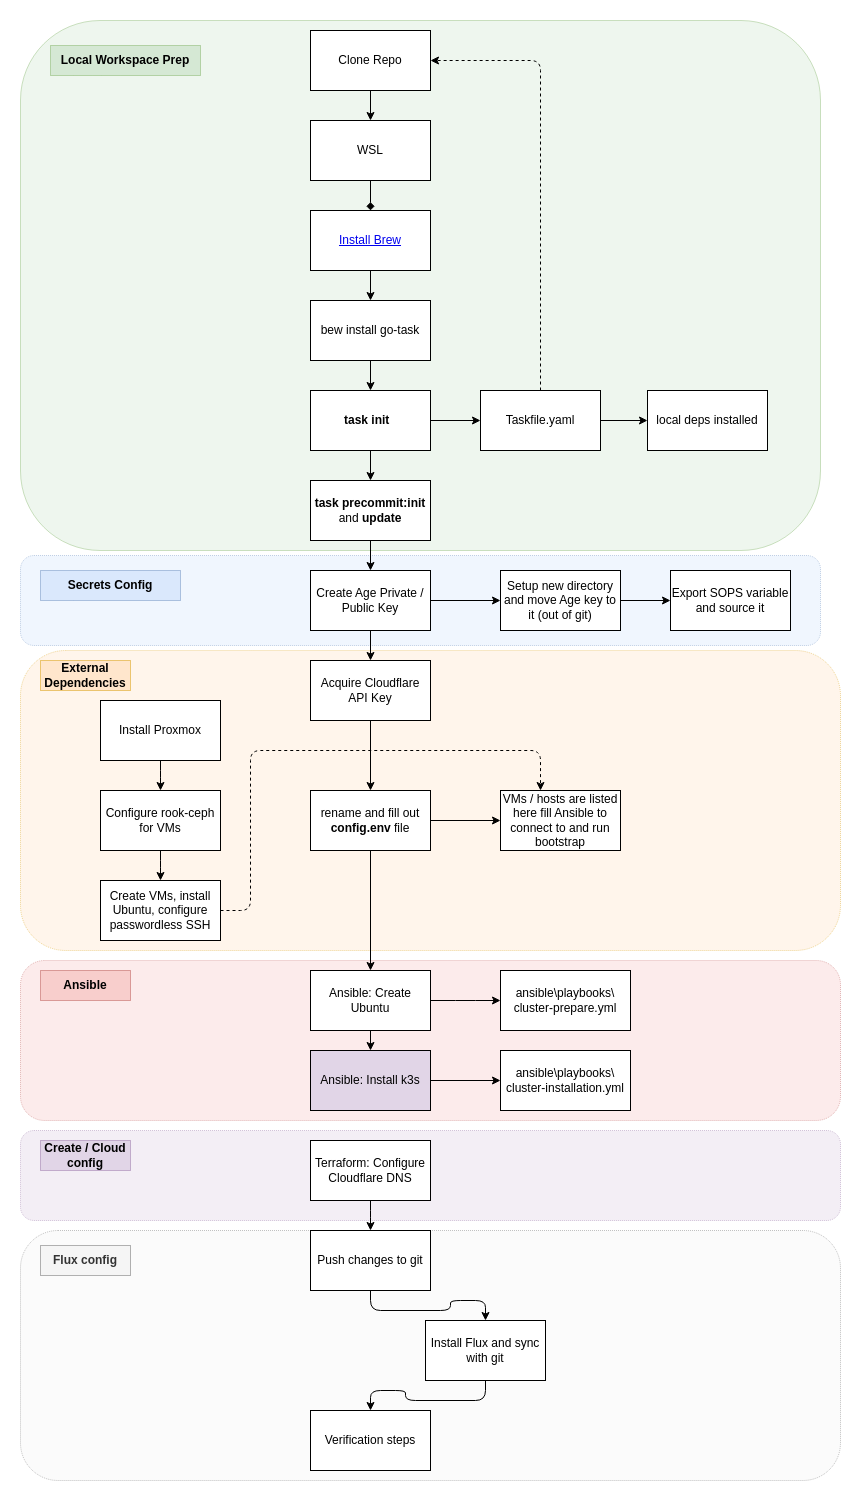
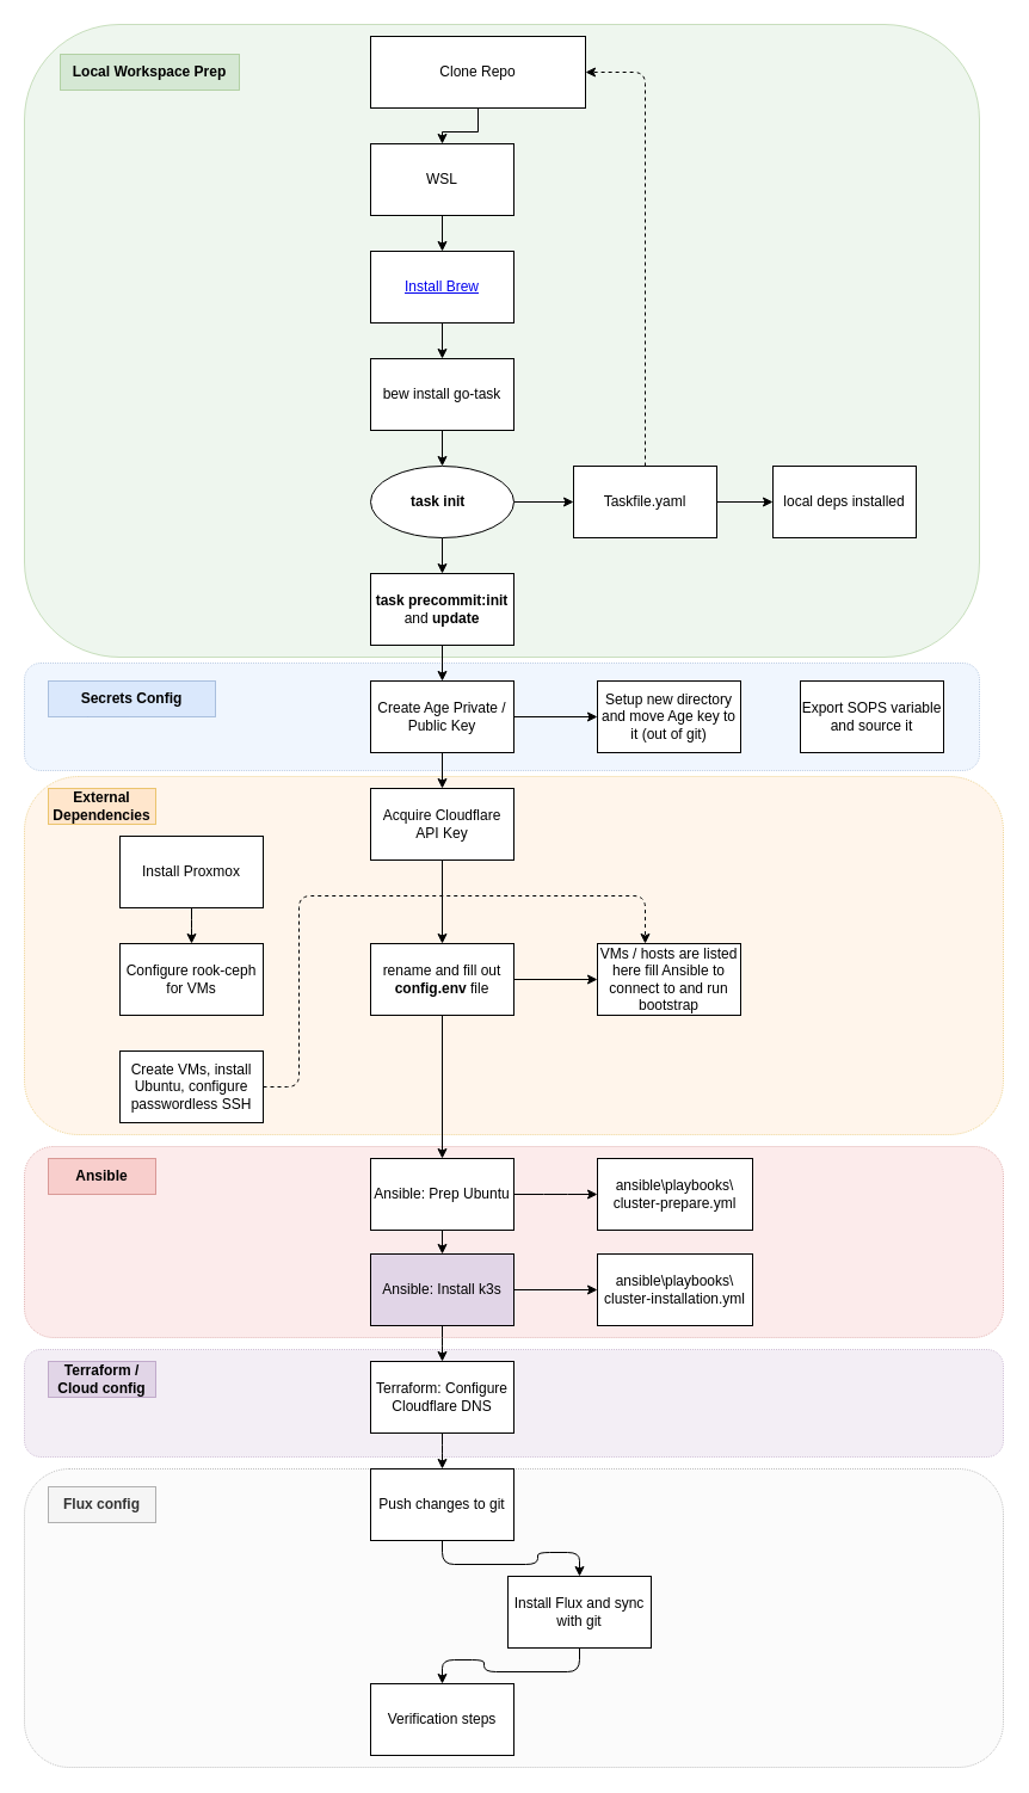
  <mxCell id="0" />
  <mxCell id="1" parent="0" />
  <mxCell id="2" value="" style="rounded=1;whiteSpace=wrap;html=1;dashed=1;dashPattern=1 1;fillStyle=auto;fontFamily=Helvetica;opacity=40;fillColor=#f5f5f5;strokeColor=#666666;fontColor=#333333;" parent="1" vertex="1"><mxGeometry x="20" y="1230" width="820" height="250" as="geometry" /></mxCell>
  <mxCell id="3" value="" style="rounded=1;whiteSpace=wrap;html=1;dashed=1;dashPattern=1 1;fillStyle=auto;fontFamily=Helvetica;opacity=40;fillColor=#e1d5e7;strokeColor=#9673a6;" parent="1" vertex="1"><mxGeometry x="20" y="1130" width="820" height="90" as="geometry" /></mxCell>
  <mxCell id="4" value="" style="rounded=1;whiteSpace=wrap;html=1;fillColor=#d5e8d4;strokeColor=#82b366;opacity=40;" parent="1" vertex="1"><mxGeometry x="20" y="20" width="800" height="530" as="geometry" /></mxCell>
  <mxCell id="5" value="" style="rounded=1;whiteSpace=wrap;html=1;dashed=1;dashPattern=1 1;fillStyle=auto;fontFamily=Helvetica;opacity=40;fillColor=#dae8fc;strokeColor=#6c8ebf;" parent="1" vertex="1"><mxGeometry x="20" y="555" width="800" height="90" as="geometry" /></mxCell>
  <mxCell id="6" value="" style="rounded=1;whiteSpace=wrap;html=1;dashed=1;dashPattern=1 1;fillStyle=auto;fontFamily=Helvetica;opacity=40;fillColor=#f8cecc;strokeColor=#b85450;" parent="1" vertex="1"><mxGeometry x="20" y="960" width="820" height="160" as="geometry" /></mxCell>
  <mxCell id="7" value="" style="rounded=1;whiteSpace=wrap;html=1;dashed=1;dashPattern=1 1;fillStyle=auto;fontFamily=Helvetica;opacity=40;fillColor=#ffe6cc;strokeColor=#d79b00;" parent="1" vertex="1"><mxGeometry x="20" y="650" width="820" height="300" as="geometry" /></mxCell>
  <mxCell id="8" value="" style="edgeStyle=orthogonalEdgeStyle;rounded=0;orthogonalLoop=1;jettySize=auto;html=1;" parent="1" source="9" target="11" edge="1"><mxGeometry relative="1" as="geometry" /></mxCell>
- <mxCell id="9" value="Clone Repo" style="rounded=0;whiteSpace=wrap;html=1;" parent="1" vertex="1"><mxGeometry x="310" y="30" width="120" height="60" as="geometry" /></mxCell>
- <mxCell id="10" value="" style="edgeStyle=orthogonalEdgeStyle;rounded=0;orthogonalLoop=1;jettySize=auto;html=1;endArrow=diamond;" parent="1" source="11" target="13" edge="1"><mxGeometry relative="1" as="geometry" /></mxCell>
+ <mxCell id="9" value="Clone Repo" style="rounded=0;whiteSpace=wrap;html=1;" parent="1" vertex="1"><mxGeometry x="310" y="30" width="180" height="60" as="geometry" /></mxCell>
+ <mxCell id="10" value="" style="edgeStyle=orthogonalEdgeStyle;rounded=0;orthogonalLoop=1;jettySize=auto;html=1;" parent="1" source="11" target="13" edge="1"><mxGeometry relative="1" as="geometry" /></mxCell>
  <mxCell id="11" value="WSL" style="whiteSpace=wrap;html=1;rounded=0;fontFamily=Helvetica;fontSize=12;fontColor=default;align=center;strokeColor=default;fillColor=default;" parent="1" vertex="1"><mxGeometry x="310" y="120" width="120" height="60" as="geometry" /></mxCell>
  <mxCell id="12" value="" style="edgeStyle=orthogonalEdgeStyle;rounded=0;orthogonalLoop=1;jettySize=auto;html=1;" parent="1" source="13" target="15" edge="1"><mxGeometry relative="1" as="geometry" /></mxCell>
  <mxCell id="13" value="&lt;a href=&quot;https://linux.how2shout.com/install-brew-on-wsl-windows-subsystem-for-linux/&quot;&gt;Install Brew&lt;/a&gt;" style="whiteSpace=wrap;html=1;rounded=0;" parent="1" vertex="1"><mxGeometry x="310" y="210" width="120" height="60" as="geometry" /></mxCell>
  <mxCell id="14" value="" style="edgeStyle=orthogonalEdgeStyle;rounded=0;orthogonalLoop=1;jettySize=auto;html=1;" parent="1" source="15" target="18" edge="1"><mxGeometry relative="1" as="geometry" /></mxCell>
  <mxCell id="15" value="bew install go-task" style="whiteSpace=wrap;html=1;rounded=0;" parent="1" vertex="1"><mxGeometry x="310" y="300" width="120" height="60" as="geometry" /></mxCell>
  <mxCell id="16" value="" style="edgeStyle=orthogonalEdgeStyle;rounded=0;orthogonalLoop=1;jettySize=auto;html=1;" parent="1" source="18" target="21" edge="1"><mxGeometry relative="1" as="geometry" /></mxCell>
  <mxCell id="17" style="edgeStyle=orthogonalEdgeStyle;rounded=1;orthogonalLoop=1;jettySize=auto;html=1;entryX=0;entryY=0.5;entryDx=0;entryDy=0;" parent="1" source="18" target="53" edge="1"><mxGeometry relative="1" as="geometry" /></mxCell>
- <mxCell id="18" value="&lt;b&gt;task init&amp;nbsp;&amp;nbsp;&lt;/b&gt;" style="whiteSpace=wrap;html=1;rounded=0;" parent="1" vertex="1"><mxGeometry x="310" y="390" width="120" height="60" as="geometry" /></mxCell>
+ <mxCell id="18" value="&lt;b&gt;task init&amp;nbsp;&amp;nbsp;&lt;/b&gt;" style="ellipse;whiteSpace=wrap;html=1;" parent="1" vertex="1"><mxGeometry x="310" y="390" width="120" height="60" as="geometry" /></mxCell>
  <mxCell id="19" value="local deps installed" style="whiteSpace=wrap;html=1;rounded=0;" parent="1" vertex="1"><mxGeometry x="647" y="390" width="120" height="60" as="geometry" /></mxCell>
  <mxCell id="20" value="" style="edgeStyle=orthogonalEdgeStyle;rounded=0;orthogonalLoop=1;jettySize=auto;html=1;" parent="1" source="21" target="24" edge="1"><mxGeometry relative="1" as="geometry" /></mxCell>
  <mxCell id="21" value="&lt;b&gt;task precommit:init&lt;/b&gt; and &lt;b&gt;update&lt;/b&gt;" style="whiteSpace=wrap;html=1;rounded=0;" parent="1" vertex="1"><mxGeometry x="310" y="480" width="120" height="60" as="geometry" /></mxCell>
  <mxCell id="22" value="" style="edgeStyle=orthogonalEdgeStyle;rounded=0;orthogonalLoop=1;jettySize=auto;html=1;" parent="1" source="24" target="26" edge="1"><mxGeometry relative="1" as="geometry" /></mxCell>
  <mxCell id="23" value="" style="edgeStyle=orthogonalEdgeStyle;rounded=0;orthogonalLoop=1;jettySize=auto;html=1;" parent="1" source="24" target="29" edge="1"><mxGeometry relative="1" as="geometry" /></mxCell>
  <mxCell id="24" value="Create Age Private / Public Key" style="whiteSpace=wrap;html=1;rounded=0;" parent="1" vertex="1"><mxGeometry x="310" y="570" width="120" height="60" as="geometry" /></mxCell>
- <mxCell id="25" value="" style="edgeStyle=orthogonalEdgeStyle;rounded=0;orthogonalLoop=1;jettySize=auto;html=1;" parent="1" source="26" target="27" edge="1"><mxGeometry relative="1" as="geometry" /></mxCell>
  <mxCell id="26" value="Setup new directory and move Age key to it (out of git)" style="whiteSpace=wrap;html=1;rounded=0;" parent="1" vertex="1"><mxGeometry x="500" y="570" width="120" height="60" as="geometry" /></mxCell>
  <mxCell id="27" value="Export SOPS variable and source it" style="whiteSpace=wrap;html=1;rounded=0;" parent="1" vertex="1"><mxGeometry x="670" y="570" width="120" height="60" as="geometry" /></mxCell>
  <mxCell id="28" value="" style="edgeStyle=orthogonalEdgeStyle;rounded=0;orthogonalLoop=1;jettySize=auto;html=1;" parent="1" source="29" target="32" edge="1"><mxGeometry relative="1" as="geometry" /></mxCell>
  <mxCell id="29" value="Acquire Cloudflare API Key" style="whiteSpace=wrap;html=1;rounded=0;" parent="1" vertex="1"><mxGeometry x="310" y="660" width="120" height="60" as="geometry" /></mxCell>
  <mxCell id="30" value="" style="edgeStyle=orthogonalEdgeStyle;rounded=0;orthogonalLoop=1;jettySize=auto;html=1;" parent="1" source="32" target="33" edge="1"><mxGeometry relative="1" as="geometry" /></mxCell>
  <mxCell id="31" value="" style="edgeStyle=orthogonalEdgeStyle;rounded=1;orthogonalLoop=1;jettySize=auto;html=1;" parent="1" source="32" target="40" edge="1"><mxGeometry relative="1" as="geometry" /></mxCell>
  <mxCell id="32" value="rename and fill out &lt;b&gt;config.env&lt;/b&gt; file" style="whiteSpace=wrap;html=1;rounded=0;" parent="1" vertex="1"><mxGeometry x="310" y="790" width="120" height="60" as="geometry" /></mxCell>
  <mxCell id="33" value="VMs / hosts are listed here fill Ansible to connect to and run bootstrap" style="whiteSpace=wrap;html=1;rounded=0;" parent="1" vertex="1"><mxGeometry x="500" y="790" width="120" height="60" as="geometry" /></mxCell>
  <mxCell id="34" value="" style="edgeStyle=orthogonalEdgeStyle;rounded=1;orthogonalLoop=1;jettySize=auto;html=1;" parent="1" source="35" target="55" edge="1"><mxGeometry relative="1" as="geometry" /></mxCell>
  <mxCell id="35" value="Install Proxmox" style="rounded=0;whiteSpace=wrap;html=1;" parent="1" vertex="1"><mxGeometry x="100" y="700" width="120" height="60" as="geometry" /></mxCell>
  <mxCell id="36" style="rounded=1;orthogonalLoop=1;jettySize=auto;html=1;dashed=1;edgeStyle=orthogonalEdgeStyle;" parent="1" source="37" target="33" edge="1"><mxGeometry relative="1" as="geometry"><mxPoint x="540" y="750" as="targetPoint" /><Array as="points"><mxPoint x="250" y="910" /><mxPoint x="250" y="750" /><mxPoint x="540" y="750" /></Array></mxGeometry></mxCell>
  <mxCell id="37" value="Create VMs, install Ubuntu, configure passwordless SSH" style="whiteSpace=wrap;html=1;rounded=0;" parent="1" vertex="1"><mxGeometry x="100" y="880" width="120" height="60" as="geometry" /></mxCell>
  <mxCell id="38" value="" style="edgeStyle=orthogonalEdgeStyle;rounded=1;orthogonalLoop=1;jettySize=auto;html=1;" parent="1" source="40" target="43" edge="1"><mxGeometry relative="1" as="geometry" /></mxCell>
  <mxCell id="39" value="" style="edgeStyle=orthogonalEdgeStyle;rounded=1;orthogonalLoop=1;jettySize=auto;html=1;" parent="1" source="40" edge="1"><mxGeometry relative="1" as="geometry"><mxPoint x="500" y="1000" as="targetPoint" /></mxGeometry></mxCell>
- <mxCell id="40" value="Ansible: Create Ubuntu" style="whiteSpace=wrap;html=1;rounded=0;" parent="1" vertex="1"><mxGeometry x="310" y="970" width="120" height="60" as="geometry" /></mxCell>
+ <mxCell id="40" value="Ansible: Prep Ubuntu" style="whiteSpace=wrap;html=1;rounded=0;" parent="1" vertex="1"><mxGeometry x="310" y="970" width="120" height="60" as="geometry" /></mxCell>
+ <mxCell id="41" value="" style="edgeStyle=orthogonalEdgeStyle;rounded=1;orthogonalLoop=1;jettySize=auto;html=1;" parent="1" source="43" target="45" edge="1"><mxGeometry relative="1" as="geometry" /></mxCell>
  <mxCell id="42" value="" style="edgeStyle=orthogonalEdgeStyle;rounded=1;orthogonalLoop=1;jettySize=auto;html=1;fontFamily=Helvetica;" parent="1" source="43" target="61" edge="1"><mxGeometry relative="1" as="geometry" /></mxCell>
  <mxCell id="43" value="Ansible: Install k3s" style="whiteSpace=wrap;html=1;rounded=0;fillColor=#e1d5e7;" parent="1" vertex="1"><mxGeometry x="310" y="1050" width="120" height="60" as="geometry" /></mxCell>
  <mxCell id="44" value="" style="edgeStyle=orthogonalEdgeStyle;rounded=1;orthogonalLoop=1;jettySize=auto;html=1;" parent="1" source="45" target="47" edge="1"><mxGeometry relative="1" as="geometry" /></mxCell>
  <mxCell id="45" value="Terraform: Configure Cloudflare DNS" style="whiteSpace=wrap;html=1;rounded=0;" parent="1" vertex="1"><mxGeometry x="310" y="1140" width="120" height="60" as="geometry" /></mxCell>
  <mxCell id="46" value="" style="edgeStyle=orthogonalEdgeStyle;rounded=1;orthogonalLoop=1;jettySize=auto;html=1;" parent="1" source="47" target="49" edge="1"><mxGeometry relative="1" as="geometry" /></mxCell>
  <mxCell id="47" value="Push changes to git" style="whiteSpace=wrap;html=1;rounded=0;" parent="1" vertex="1"><mxGeometry x="310" y="1230" width="120" height="60" as="geometry" /></mxCell>
  <mxCell id="48" value="" style="edgeStyle=orthogonalEdgeStyle;rounded=1;orthogonalLoop=1;jettySize=auto;html=1;" parent="1" source="49" target="50" edge="1"><mxGeometry relative="1" as="geometry" /></mxCell>
  <mxCell id="49" value="Install Flux and sync with git" style="whiteSpace=wrap;html=1;rounded=0;" parent="1" vertex="1"><mxGeometry x="425" y="1320" width="120" height="60" as="geometry" /></mxCell>
  <mxCell id="50" value="Verification steps" style="whiteSpace=wrap;html=1;rounded=0;" parent="1" vertex="1"><mxGeometry x="310" y="1410" width="120" height="60" as="geometry" /></mxCell>
  <mxCell id="51" style="edgeStyle=orthogonalEdgeStyle;rounded=1;orthogonalLoop=1;jettySize=auto;html=1;" parent="1" source="53" target="19" edge="1"><mxGeometry relative="1" as="geometry" /></mxCell>
  <mxCell id="52" style="edgeStyle=orthogonalEdgeStyle;rounded=1;orthogonalLoop=1;jettySize=auto;html=1;entryX=1;entryY=0.5;entryDx=0;entryDy=0;dashed=1;" parent="1" source="53" target="9" edge="1"><mxGeometry relative="1" as="geometry"><Array as="points"><mxPoint x="540" y="60" /></Array></mxGeometry></mxCell>
  <mxCell id="53" value="Taskfile.yaml" style="rounded=0;whiteSpace=wrap;html=1;" parent="1" vertex="1"><mxGeometry x="480" y="390" width="120" height="60" as="geometry" /></mxCell>
- <mxCell id="54" style="edgeStyle=orthogonalEdgeStyle;rounded=1;orthogonalLoop=1;jettySize=auto;html=1;entryX=0.5;entryY=0;entryDx=0;entryDy=0;" parent="1" source="55" target="37" edge="1"><mxGeometry relative="1" as="geometry" /></mxCell>
  <mxCell id="55" value="Configure rook-ceph for VMs" style="whiteSpace=wrap;html=1;rounded=0;" parent="1" vertex="1"><mxGeometry x="100" y="790" width="120" height="60" as="geometry" /></mxCell>
  <mxCell id="56" value="ansible\playbooks\ cluster-prepare.yml" style="whiteSpace=wrap;html=1;rounded=0;" parent="1" vertex="1"><mxGeometry x="500" y="970" width="130" height="60" as="geometry" /></mxCell>
  <mxCell id="57" value="Local Workspace Prep" style="text;html=1;strokeColor=#82b366;fillColor=#d5e8d4;align=center;verticalAlign=middle;whiteSpace=wrap;rounded=0;fontFamily=Helvetica;fontStyle=1;fillStyle=auto;dashed=1;dashPattern=1 1;" parent="1" vertex="1"><mxGeometry x="50" y="45" width="150" height="30" as="geometry" /></mxCell>
  <mxCell id="58" value="Secrets Config" style="text;html=1;strokeColor=#6c8ebf;fillColor=#dae8fc;align=center;verticalAlign=middle;whiteSpace=wrap;rounded=0;fontFamily=Helvetica;fontStyle=1;fillStyle=auto;dashed=1;dashPattern=1 1;" parent="1" vertex="1"><mxGeometry x="40" y="570" width="140" height="30" as="geometry" /></mxCell>
  <mxCell id="59" value="External Dependencies" style="text;html=1;strokeColor=#d79b00;fillColor=#ffe6cc;align=center;verticalAlign=middle;whiteSpace=wrap;rounded=0;fontFamily=Helvetica;fontStyle=1;fillStyle=auto;dashed=1;dashPattern=1 1;" parent="1" vertex="1"><mxGeometry x="40" y="660" width="90" height="30" as="geometry" /></mxCell>
  <mxCell id="60" value="Ansible" style="text;html=1;strokeColor=#b85450;fillColor=#f8cecc;align=center;verticalAlign=middle;whiteSpace=wrap;rounded=0;fontFamily=Helvetica;fontStyle=1;fillStyle=auto;dashed=1;dashPattern=1 1;" parent="1" vertex="1"><mxGeometry x="40" y="970" width="90" height="30" as="geometry" /></mxCell>
  <mxCell id="61" value="ansible\playbooks\ cluster-installation.yml" style="whiteSpace=wrap;html=1;rounded=0;" parent="1" vertex="1"><mxGeometry x="500" y="1050" width="130" height="60" as="geometry" /></mxCell>
- <mxCell id="62" value="Create / Cloud config" style="text;html=1;strokeColor=#9673a6;fillColor=#e1d5e7;align=center;verticalAlign=middle;whiteSpace=wrap;rounded=0;fontFamily=Helvetica;fontStyle=1;fillStyle=auto;dashed=1;dashPattern=1 1;" parent="1" vertex="1"><mxGeometry x="40" y="1140" width="90" height="30" as="geometry" /></mxCell>
+ <mxCell id="62" value="Terraform / Cloud config" style="text;html=1;strokeColor=#9673a6;fillColor=#e1d5e7;align=center;verticalAlign=middle;whiteSpace=wrap;rounded=0;fontFamily=Helvetica;fontStyle=1;fillStyle=auto;dashed=1;dashPattern=1 1;" parent="1" vertex="1"><mxGeometry x="40" y="1140" width="90" height="30" as="geometry" /></mxCell>
  <mxCell id="63" value="Flux config" style="text;html=1;strokeColor=#666666;fillColor=#f5f5f5;align=center;verticalAlign=middle;whiteSpace=wrap;rounded=0;fontFamily=Helvetica;fontStyle=1;fillStyle=auto;dashed=1;dashPattern=1 1;fontColor=#333333;" parent="1" vertex="1"><mxGeometry x="40" y="1245" width="90" height="30" as="geometry" /></mxCell>
